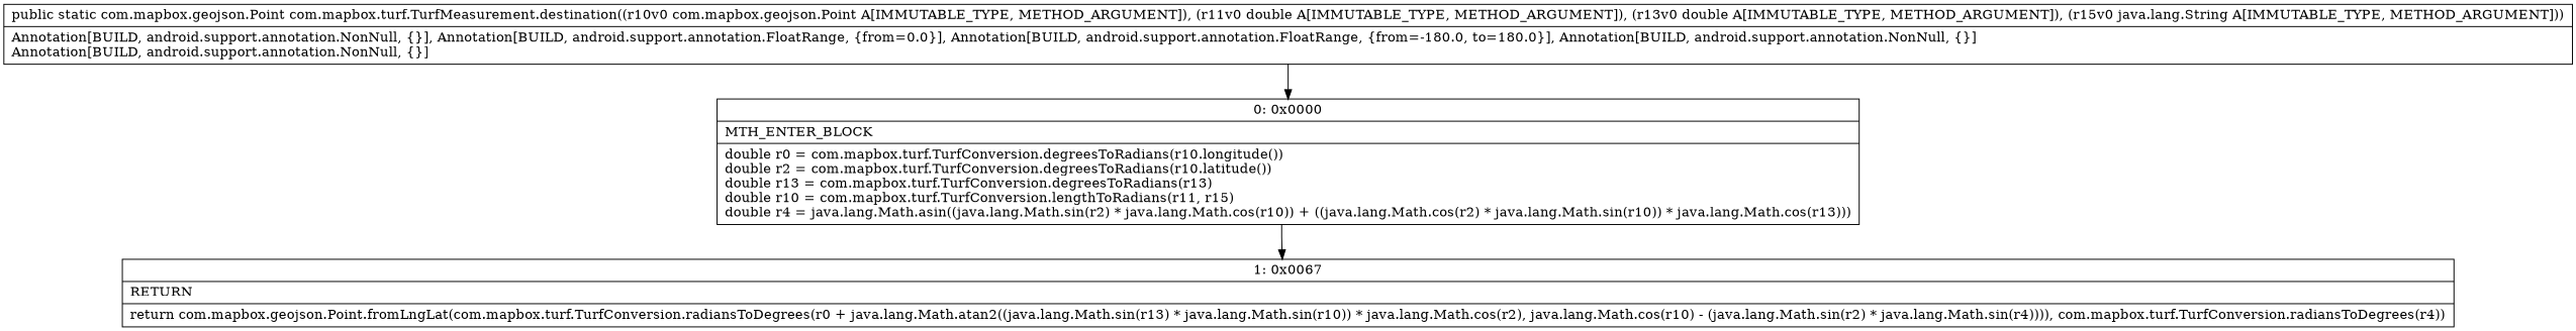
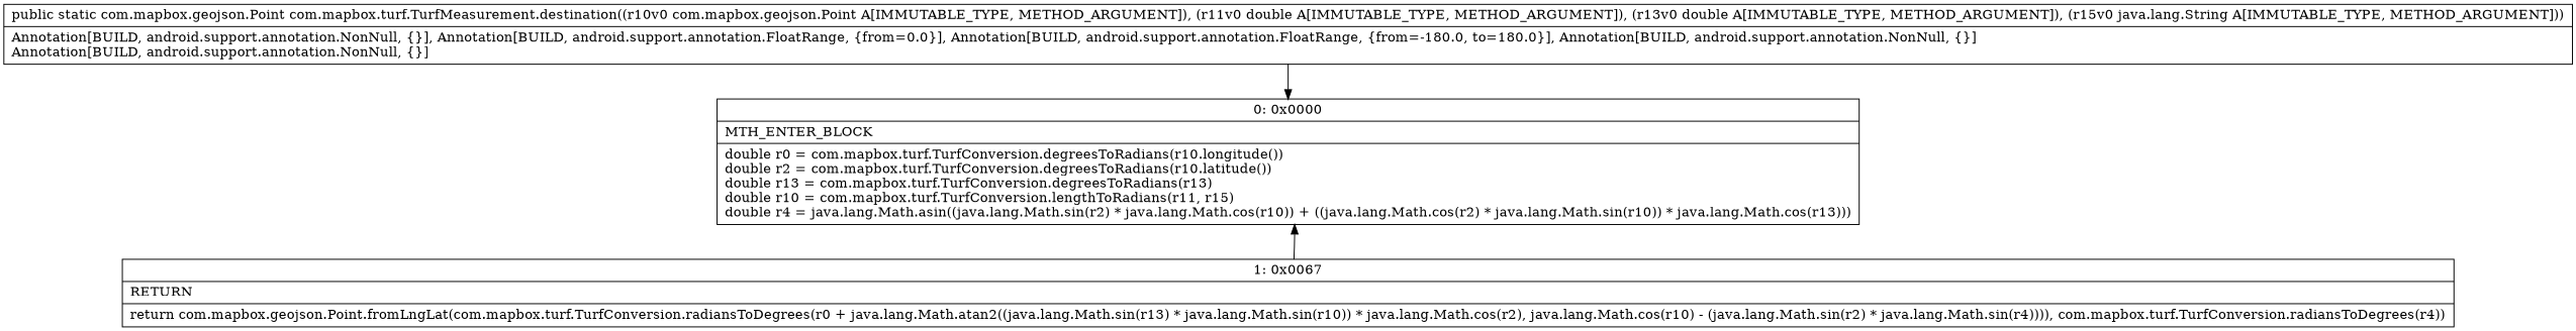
  digraph {
    node [shape=record]
    n1 [label="{0\:\ 0x0000|MTH_ENTER_BLOCK\l|double r0 = com.mapbox.turf.TurfConversion.degreesToRadians(r10.longitude())\ldouble r2 = com.mapbox.turf.TurfConversion.degreesToRadians(r10.latitude())\ldouble r13 = com.mapbox.turf.TurfConversion.degreesToRadians(r13)\ldouble r10 = com.mapbox.turf.TurfConversion.lengthToRadians(r11, r15)\ldouble r4 = java.lang.Math.asin((java.lang.Math.sin(r2) * java.lang.Math.cos(r10)) + ((java.lang.Math.cos(r2) * java.lang.Math.sin(r10)) * java.lang.Math.cos(r13)))\l}"]
    n2 [label="{1\:\ 0x0067|RETURN\l|return com.mapbox.geojson.Point.fromLngLat(com.mapbox.turf.TurfConversion.radiansToDegrees(r0 + java.lang.Math.atan2((java.lang.Math.sin(r13) * java.lang.Math.sin(r10)) * java.lang.Math.cos(r2), java.lang.Math.cos(r10) \- (java.lang.Math.sin(r2) * java.lang.Math.sin(r4)))), com.mapbox.turf.TurfConversion.radiansToDegrees(r4))\l}"]
    n3 [label="{public static com.mapbox.geojson.Point com.mapbox.turf.TurfMeasurement.destination((r10v0 com.mapbox.geojson.Point A[IMMUTABLE_TYPE, METHOD_ARGUMENT]), (r11v0 double A[IMMUTABLE_TYPE, METHOD_ARGUMENT]), (r13v0 double A[IMMUTABLE_TYPE, METHOD_ARGUMENT]), (r15v0 java.lang.String A[IMMUTABLE_TYPE, METHOD_ARGUMENT]))  | Annotation[BUILD, android.support.annotation.NonNull, \{\}], Annotation[BUILD, android.support.annotation.FloatRange, \{from=0.0\}], Annotation[BUILD, android.support.annotation.FloatRange, \{from=\-180.0, to=180.0\}], Annotation[BUILD, android.support.annotation.NonNull, \{\}]\lAnnotation[BUILD, android.support.annotation.NonNull, \{\}]\l}"]
-   n1 -> n2
+   n2 -> n1
    n3 -> n1
  }
